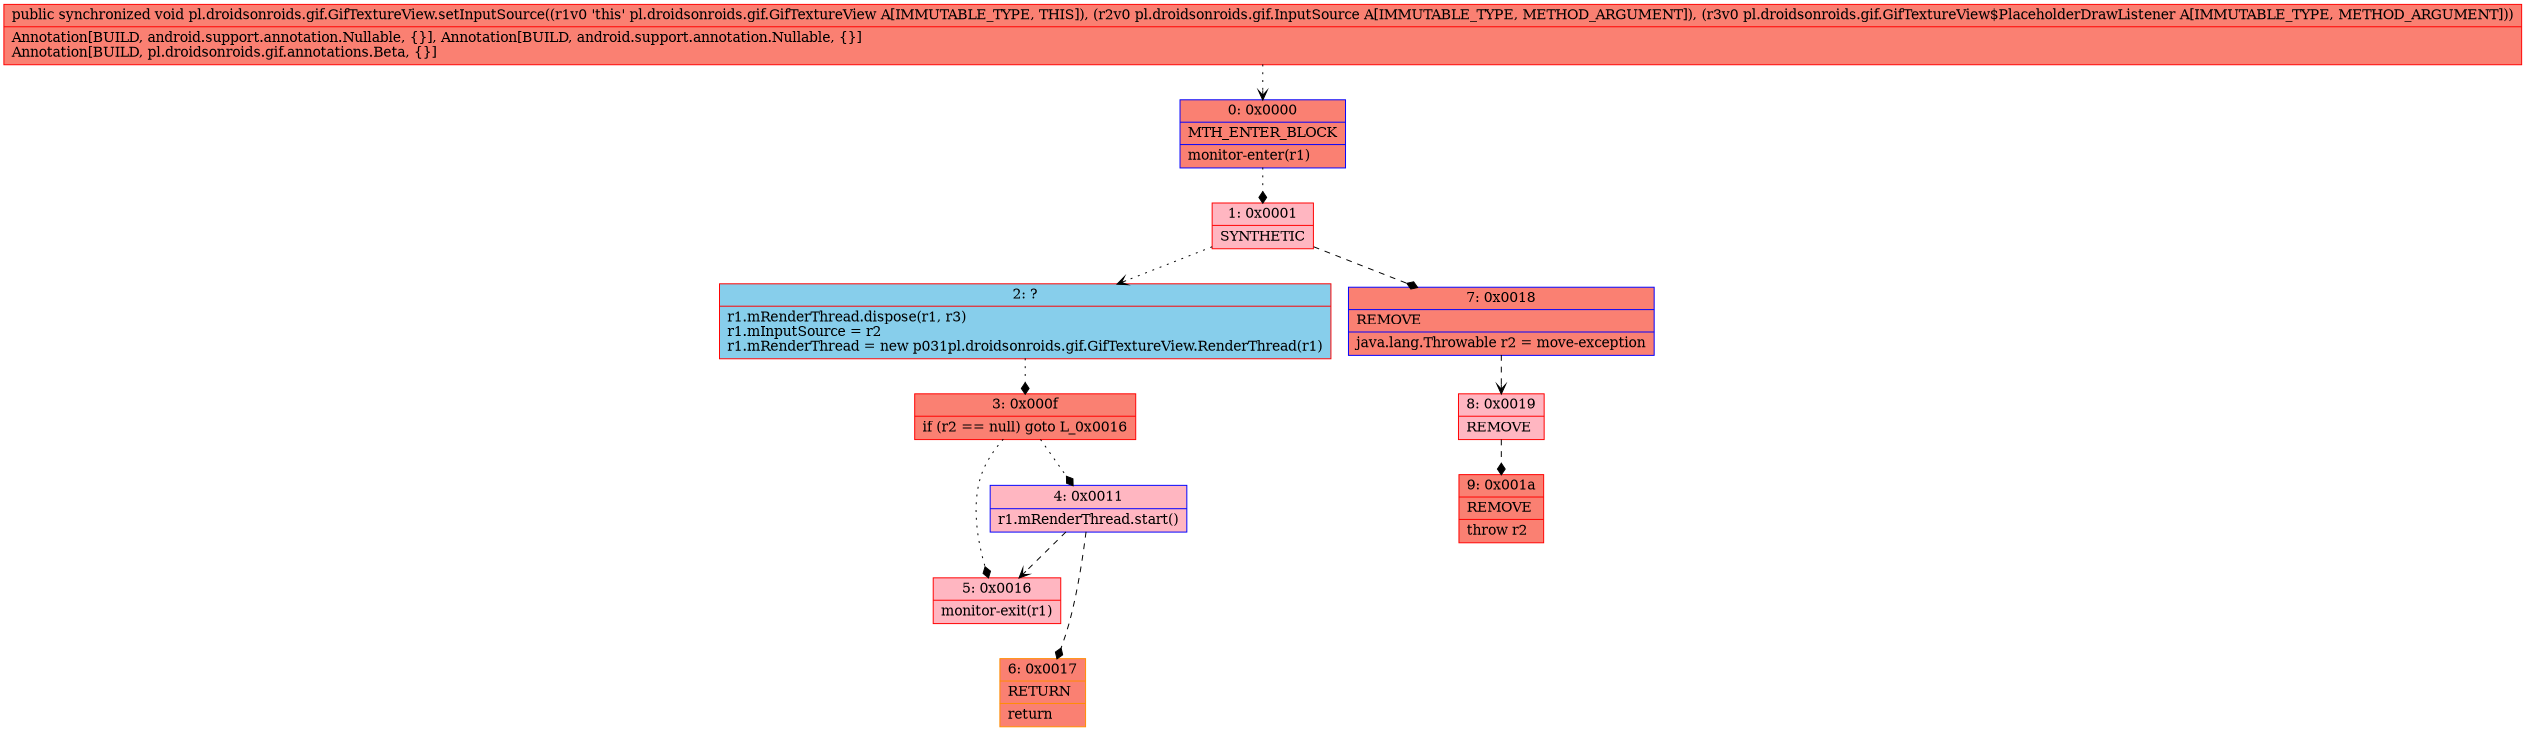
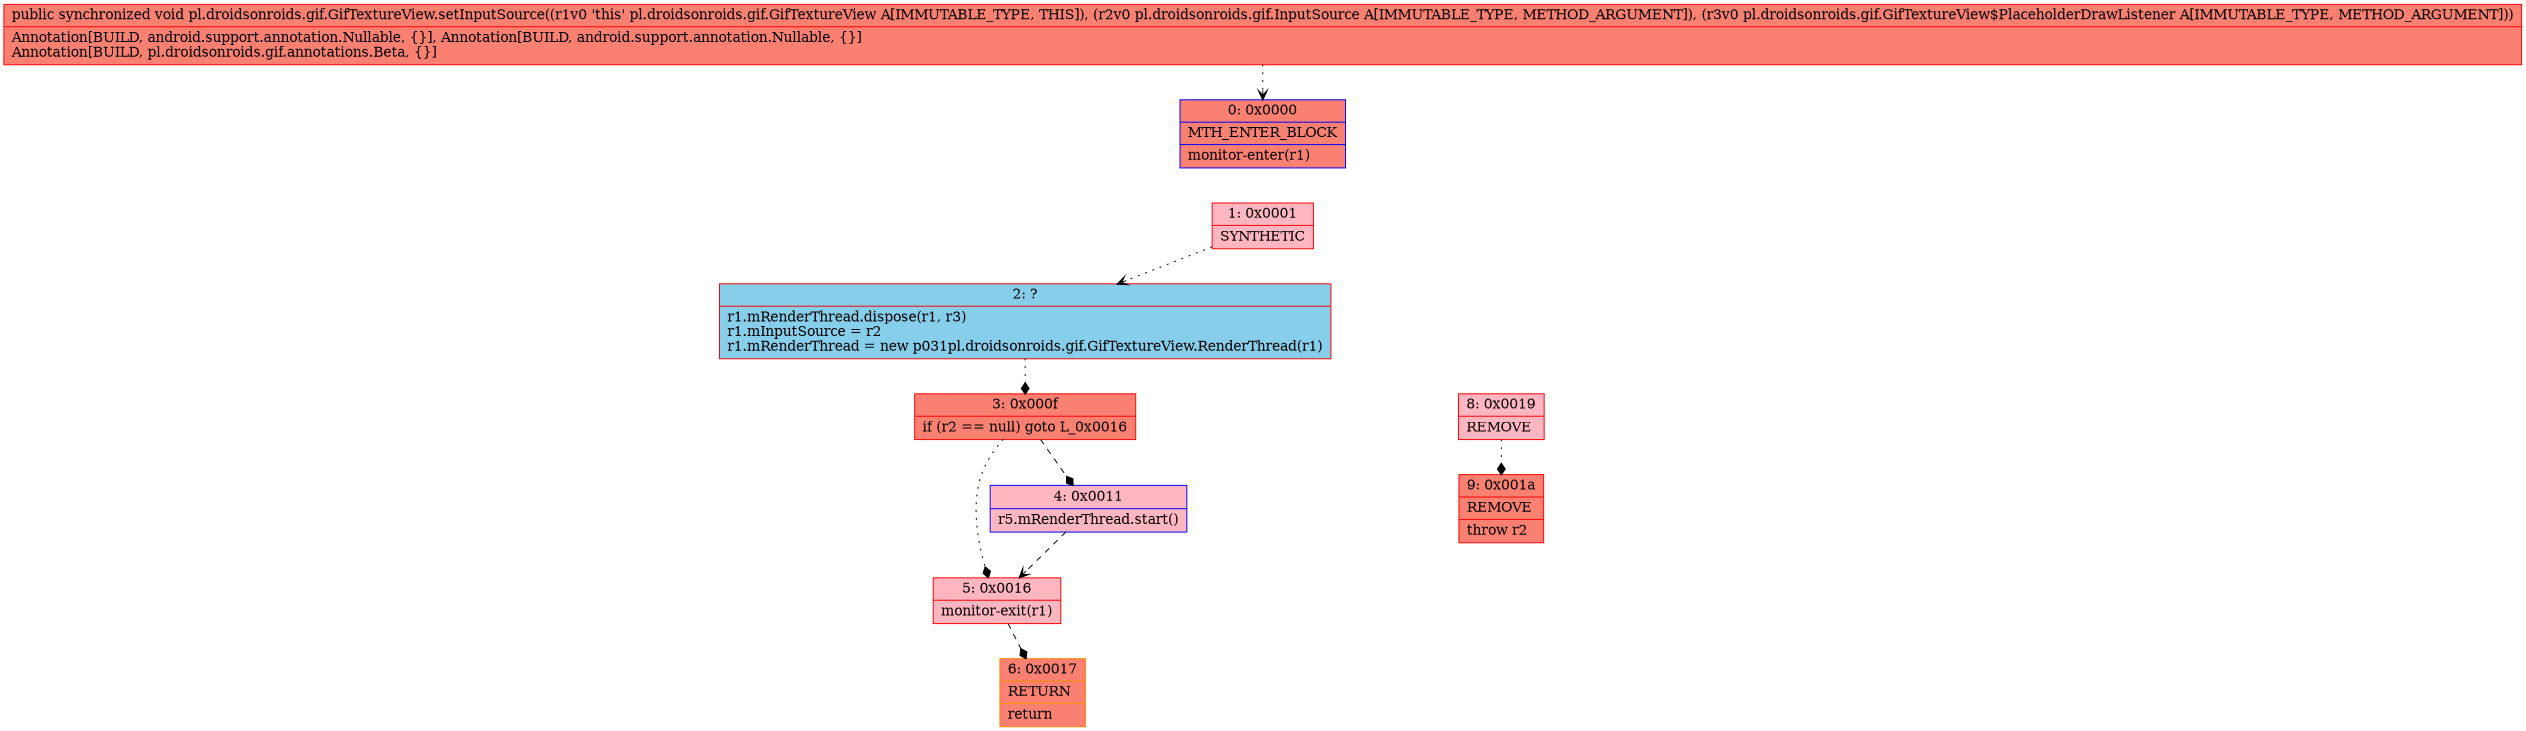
  digraph {
    node [color=red fillcolor=salmon shape=record style=filled]
    edge [arrowhead=diamond style=dotted]
    n1 [color=blue label="{0\:\ 0x0000|MTH_ENTER_BLOCK\l|monitor\-enter(r1)\l}"]
    n2 [fillcolor=lightpink label="{1\:\ 0x0001|SYNTHETIC\l}"]
    n3 [fillcolor=skyblue label="{2\:\ ?|r1.mRenderThread.dispose(r1, r3)\lr1.mInputSource = r2\lr1.mRenderThread = new p031pl.droidsonroids.gif.GifTextureView.RenderThread(r1)\l}"]
-   n4 [color=blue label="{7\:\ 0x0018|REMOVE\l|java.lang.Throwable r2 = move\-exception\l}"]
    n5 [label="{3\:\ 0x000f|if (r2 == null) goto L_0x0016\l}"]
    n6 [fillcolor=lightpink label="{8\:\ 0x0019|REMOVE\l}"]
-   n7 [color=blue fillcolor=lightpink label="{4\:\ 0x0011|r1.mRenderThread.start()\l}"]
+   n7 [color=blue fillcolor=lightpink label="{4\:\ 0x0011|r5.mRenderThread.start()\l}"]
    n8 [fillcolor=lightpink label="{5\:\ 0x0016|monitor\-exit(r1)\l}"]
    n9 [color=darkorange label="{6\:\ 0x0017|RETURN\l|return\l}"]
    n10 [label="{9\:\ 0x001a|REMOVE\l|throw r2\l}"]
    n11 [label="{public synchronized void pl.droidsonroids.gif.GifTextureView.setInputSource((r1v0 'this' pl.droidsonroids.gif.GifTextureView A[IMMUTABLE_TYPE, THIS]), (r2v0 pl.droidsonroids.gif.InputSource A[IMMUTABLE_TYPE, METHOD_ARGUMENT]), (r3v0 pl.droidsonroids.gif.GifTextureView$PlaceholderDrawListener A[IMMUTABLE_TYPE, METHOD_ARGUMENT]))  | Annotation[BUILD, android.support.annotation.Nullable, \{\}], Annotation[BUILD, android.support.annotation.Nullable, \{\}]\lAnnotation[BUILD, pl.droidsonroids.gif.annotations.Beta, \{\}]\l}"]
-   n1 -> n2
    n2 -> n3 [arrowhead=vee]
-   n2 -> n4 [style=dashed]
    n3 -> n5
-   n4 -> n6 [arrowhead=vee style=dashed]
-   n5 -> n7
+   n5 -> n7 [style=dashed]
    n5 -> n8
-   n6 -> n10 [style=dashed]
+   n6 -> n10
    n7 -> n8 [arrowhead=vee style=dashed]
-   n7 -> n9 [style=dashed]
+   n8 -> n9 [style=dashed]
    n11 -> n1 [arrowhead=vee]
  }
